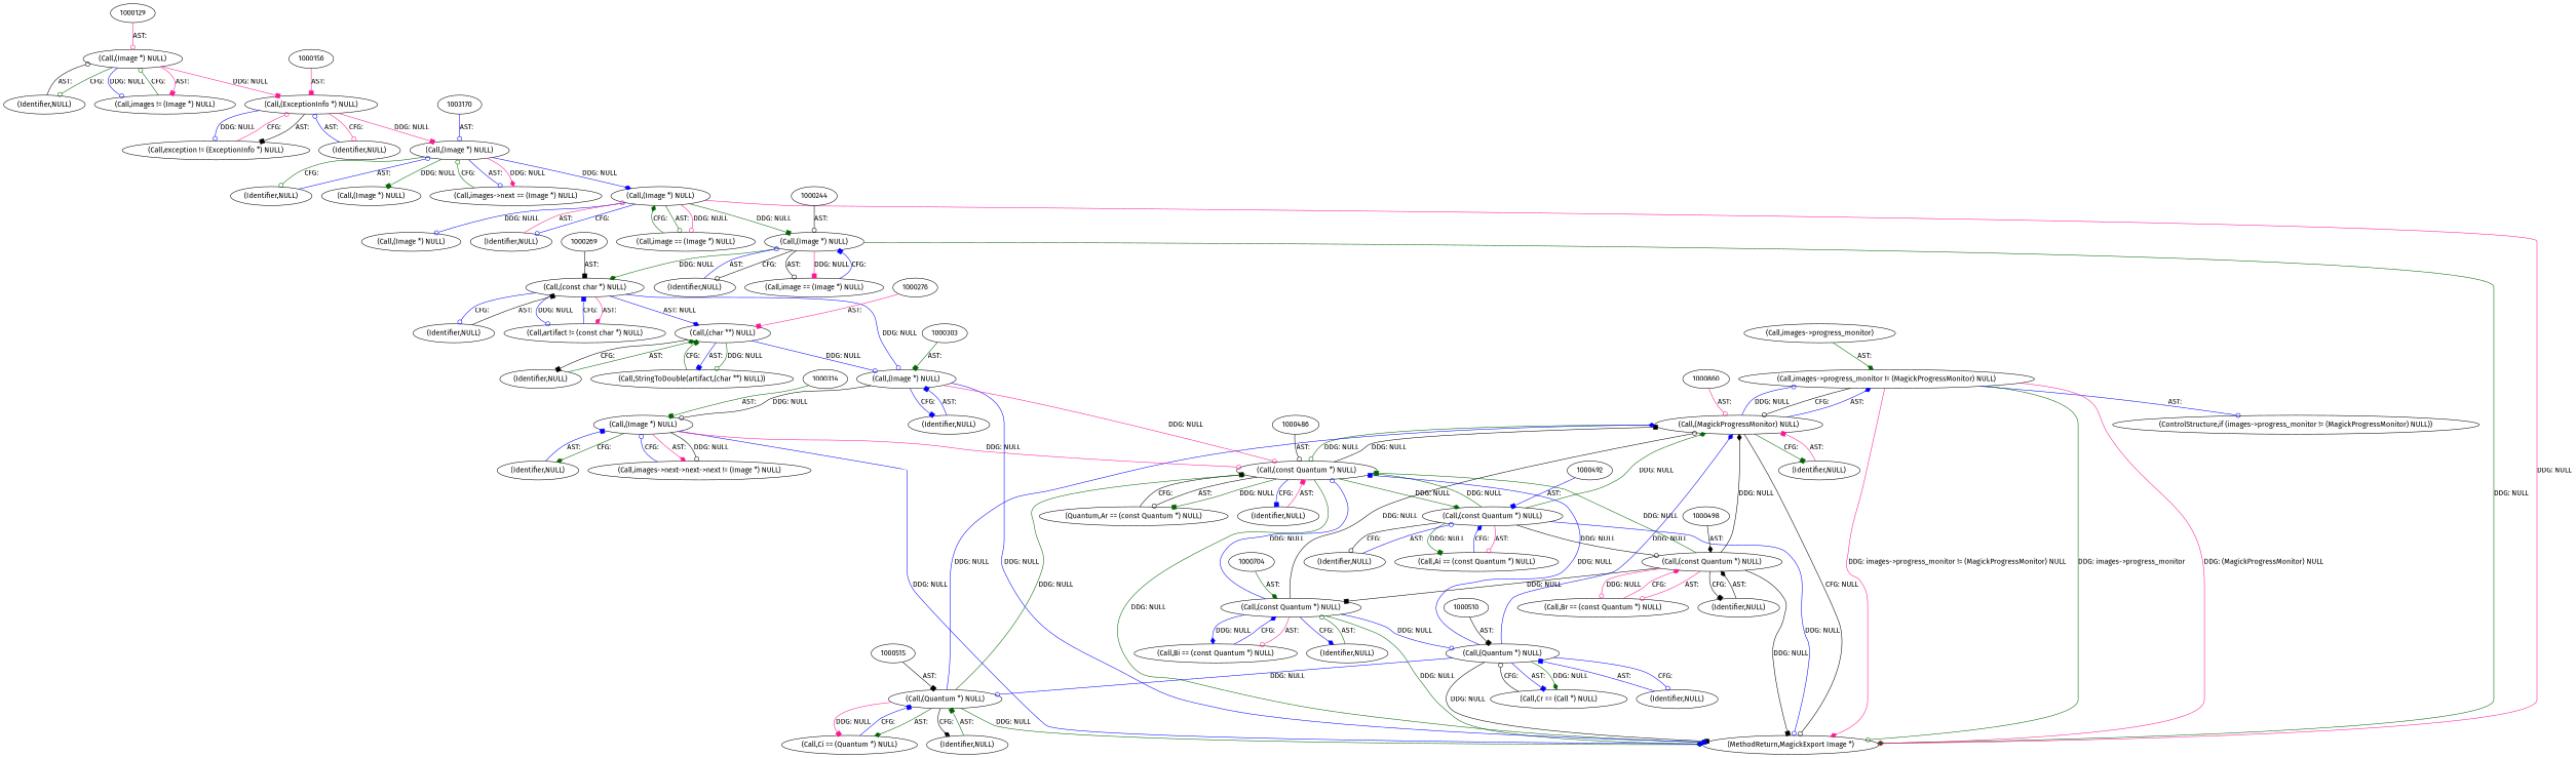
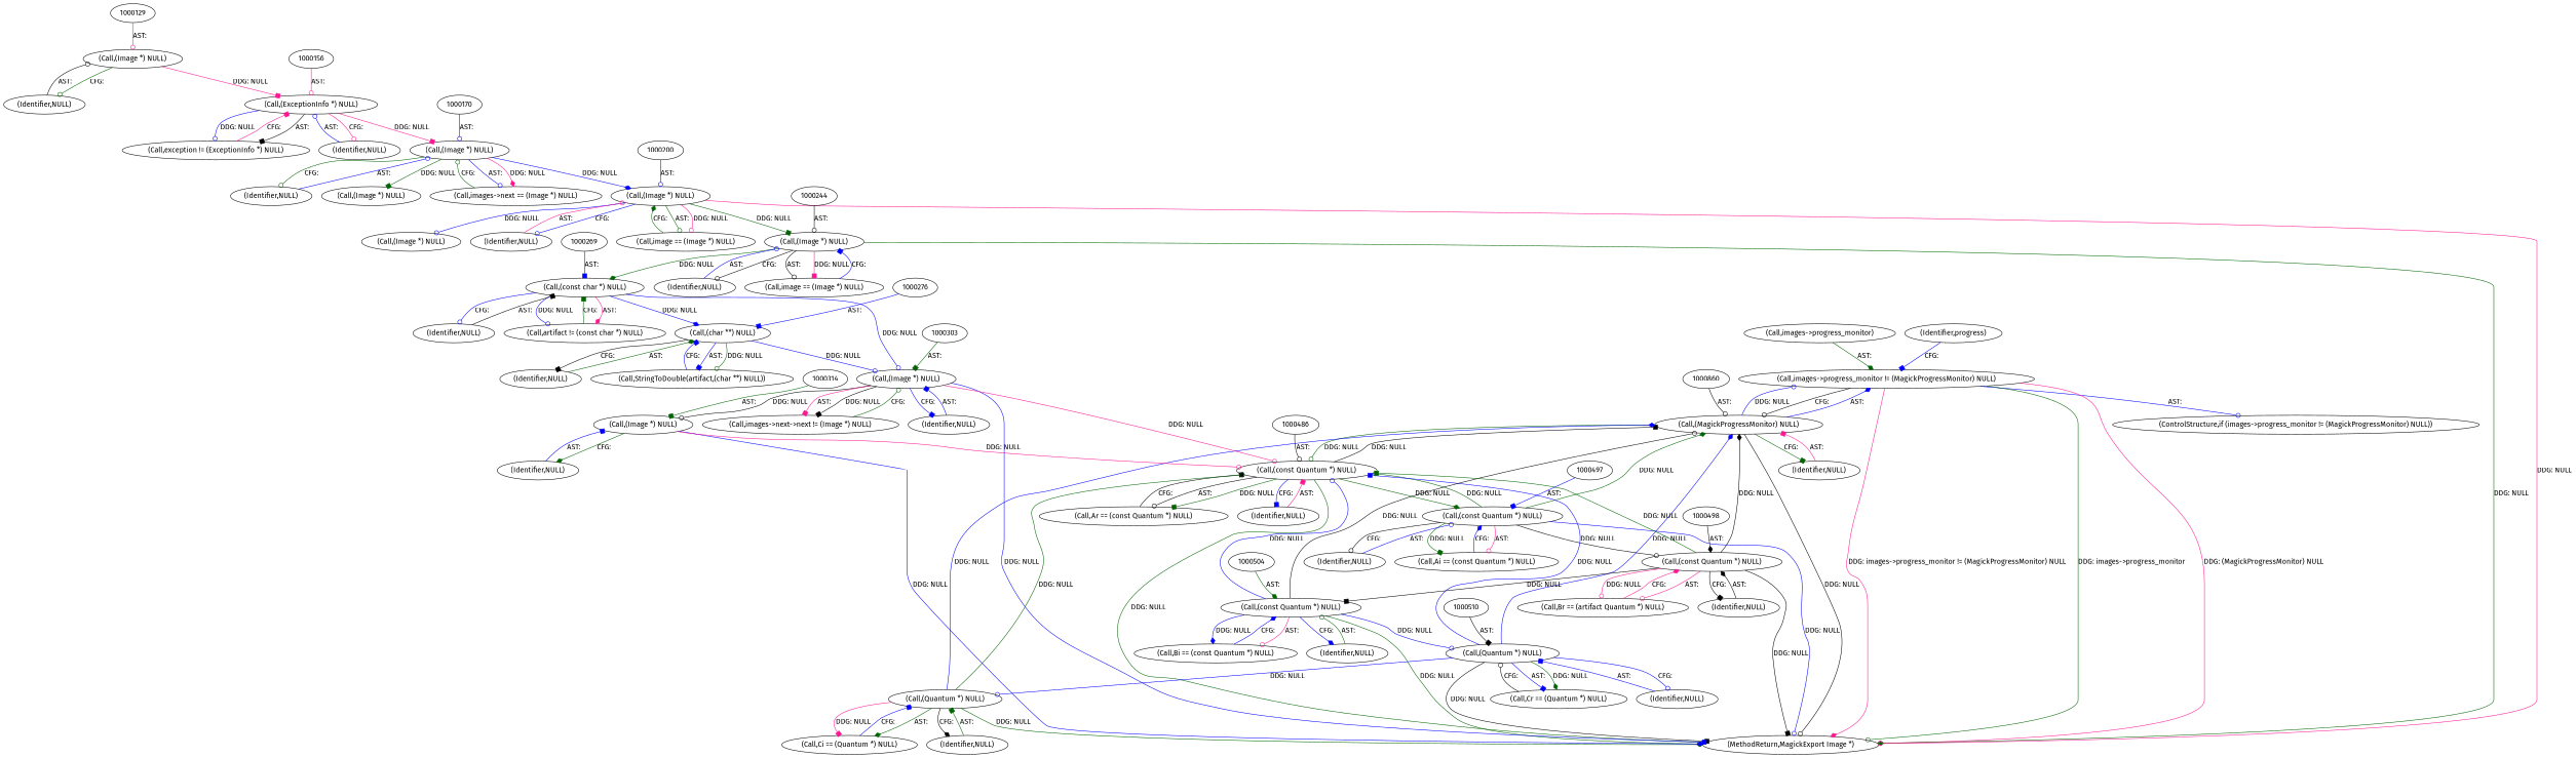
  digraph {
    fontname="Fira Sans"
    node [fontname="Fira Sans"]
    edge [arrowhead=odot color=blue fontname="Fira Sans"]
    n1 [label="(Call,images->progress_monitor != (MagickProgressMonitor) NULL)"]
    n2 [label="(Call,(MagickProgressMonitor) NULL)"]
    n3 [label="(ControlStructure,if (images->progress_monitor != (MagickProgressMonitor) NULL))"]
    n4 [label="(MethodReturn,MagickExport Image *)"]
    n5 [label="(Call,(const Quantum *) NULL)"]
    n6 [label="(Identifier,NULL)"]
    n7 [label="(Call,(const Quantum *) NULL)"]
-   n8 [label="(Quantum,Ar == (const Quantum *) NULL)"]
+   n8 [label="(Call,Ar == (const Quantum *) NULL)"]
    n9 [label="(Identifier,NULL)"]
    n10 [label="(Call,(Quantum *) NULL)"]
    n11 [label="(Call,(Quantum *) NULL)"]
-   n12 [label="(Call,Cr == (Call *) NULL)"]
+   n12 [label="(Call,Cr == (Quantum *) NULL)"]
    n13 [label="(Identifier,NULL)"]
    n14 [label="(Identifier,NULL)"]
    n15 [label="(Call,Ci == (Quantum *) NULL)"]
    n16 [label="(Call,(const Quantum *) NULL)"]
    n17 [label="(Call,Bi == (const Quantum *) NULL)"]
    n18 [label="(Identifier,NULL)"]
    n19 [label="(Call,(const Quantum *) NULL)"]
    n20 [label="(Identifier,NULL)"]
-   n21 [label="(Call,Br == (const Quantum *) NULL)"]
+   n21 [label="(Call,Br == (artifact Quantum *) NULL)"]
    n22 [label="(Call,Ai == (const Quantum *) NULL)"]
    n23 [label="(Identifier,NULL)"]
    n24 [label="(Call,(Image *) NULL)"]
    n25 [label="(Identifier,NULL)"]
-   n26 [label="(Call,images->next->next->next != (Image *) NULL)"]
    n27 [label="(Call,(Image *) NULL)"]
+   n28 [label="(Call,images->next->next != (Image *) NULL)"]
    n29 [label="(Identifier,NULL)"]
    n30 [label="(Call,(char **) NULL)"]
    n31 [label="(Call,StringToDouble(artifact,(char **) NULL))"]
    n32 [label="(Identifier,NULL)"]
    n33 [label="(Call,(const char *) NULL)"]
    n34 [label="(Identifier,NULL)"]
    n35 [label="(Call,artifact != (const char *) NULL)"]
    n36 [label="(Call,(Image *) NULL)"]
    n37 [label="(Identifier,NULL)"]
    n38 [label="(Call,image == (Image *) NULL)"]
    n39 [label="(Call,(Image *) NULL)"]
    n40 [label="(Call,(Image *) NULL)"]
    n41 [label="(Identifier,NULL)"]
    n42 [label="(Call,image == (Image *) NULL)"]
    n43 [label="(Call,(Image *) NULL)"]
    n44 [label="(Identifier,NULL)"]
    n45 [label="(Call,(Image *) NULL)"]
    n46 [label="(Call,images->next == (Image *) NULL)"]
    n47 [label="(Call,(ExceptionInfo *) NULL)"]
    n48 [label="(Call,exception != (ExceptionInfo *) NULL)"]
    n49 [label="(Identifier,NULL)"]
    n50 [label="(Call,(Image *) NULL)"]
    n51 [label="(Identifier,NULL)"]
-   n52 [label="(Call,images != (Image *) NULL)"]
    n53 [label="(Call,images->progress_monitor)"]
+   n54 [label="(Identifier,progress)"]
    1000860
    1000510
-   1000504 [label=1000704]
+   1000504
    1000498
-   1000492
+   1000492 [label=1000497]
    1000486
    1000314
    1000303
    1000276
    1000269
    1000244
-   1000170 [label=1003170]
+   1000200
+   1000170
    1000156
    1000129
-   1000515
    n1 -> n2 [color=black label="CFG: "]
    n1 -> n3 [label="AST: "]
    n1 -> n4 [color=deeppink label="DDG: (MagickProgressMonitor) NULL"]
    n1 -> n4 [arrowhead=diamond color=deeppink label="DDG: images->progress_monitor != (MagickProgressMonitor) NULL"]
    n1 -> n4 [color=darkgreen label="DDG: images->progress_monitor"]
    n2 -> n1 [arrowhead=diamond label="AST: "]
    n2 -> n1 [label="DDG: NULL"]
-   n2 -> n4 [color=black label="CFG: NULL"]
+   n2 -> n4 [color=black label="DDG: NULL"]
    n2 -> n5 [color=darkgreen label="DDG: NULL"]
    n2 -> n6 [arrowhead=box color=darkgreen label="CFG: "]
    n5 -> n2 [arrowhead=box color=black label="DDG: NULL"]
    n5 -> n4 [color=darkgreen label="DDG: NULL"]
    n5 -> n7 [arrowhead=diamond color=darkgreen label="DDG: NULL"]
    n5 -> n8 [color=black label="AST: "]
    n5 -> n8 [arrowhead=box color=darkgreen label="DDG: NULL"]
    n5 -> n9 [arrowhead=box label="CFG: "]
    n6 -> n2 [arrowhead=box color=deeppink label="AST: "]
    n7 -> n2 [arrowhead=diamond color=darkgreen label="DDG: NULL"]
    n7 -> n4 [label="DDG: NULL"]
    n7 -> n5 [color=darkgreen label="DDG: NULL"]
    n7 -> n19 [color=black label="DDG: NULL"]
    n7 -> n22 [color=deeppink label="AST: "]
    n7 -> n22 [arrowhead=box color=darkgreen label="DDG: NULL"]
    n7 -> n23 [color=black label="CFG: "]
    n8 -> n5 [arrowhead=box color=black label="CFG: "]
    n9 -> n5 [arrowhead=box color=deeppink label="AST: "]
    n10 -> n2 [arrowhead=diamond label="DDG: NULL"]
    n10 -> n4 [arrowhead=box color=black label="DDG: NULL"]
    n10 -> n5 [arrowhead=box label="DDG: NULL"]
    n10 -> n11 [label="DDG: NULL"]
    n10 -> n12 [arrowhead=box label="AST: "]
    n10 -> n12 [arrowhead=diamond color=darkgreen label="DDG: NULL"]
    n10 -> n13 [label="CFG: "]
    n11 -> n2 [arrowhead=diamond label="DDG: NULL"]
    n11 -> n4 [arrowhead=diamond color=darkgreen label="DDG: NULL"]
    n11 -> n5 [color=darkgreen label="DDG: NULL"]
    n11 -> n14 [arrowhead=diamond color=black label="CFG: "]
    n11 -> n15 [arrowhead=diamond color=darkgreen label="AST: "]
    n11 -> n15 [arrowhead=box color=deeppink label="DDG: NULL"]
    n12 -> n10 [color=black label="CFG: "]
    n13 -> n10 [arrowhead=box label="AST: "]
    n14 -> n11 [arrowhead=box color=darkgreen label="AST: "]
    n15 -> n11 [arrowhead=box label="CFG: "]
    n16 -> n2 [color=black label="DDG: NULL"]
    n16 -> n4 [arrowhead=diamond color=darkgreen label="DDG: NULL"]
    n16 -> n5 [label="DDG: NULL"]
    n16 -> n10 [label="DDG: NULL"]
    n16 -> n17 [color=deeppink label="AST: "]
    n16 -> n17 [arrowhead=diamond label="DDG: NULL"]
    n16 -> n18 [arrowhead=diamond label="CFG: "]
    n17 -> n16 [arrowhead=diamond label="CFG: "]
    n18 -> n16 [color=darkgreen label="AST: "]
    n19 -> n2 [arrowhead=diamond color=black label="DDG: NULL"]
    n19 -> n4 [arrowhead=box color=black label="DDG: NULL"]
    n19 -> n5 [arrowhead=box color=darkgreen label="DDG: NULL"]
    n19 -> n16 [arrowhead=box color=black label="DDG: NULL"]
    n19 -> n20 [arrowhead=box color=black label="CFG: "]
    n19 -> n21 [color=deeppink label="AST: "]
    n19 -> n21 [color=deeppink label="DDG: NULL"]
    n20 -> n19 [arrowhead=diamond color=black label="AST: "]
    n21 -> n19 [arrowhead=diamond color=deeppink label="CFG: "]
    n22 -> n7 [arrowhead=diamond label="CFG: "]
    n23 -> n7 [label="AST: "]
    n24 -> n4 [arrowhead=diamond label="DDG: NULL"]
    n24 -> n5 [color=deeppink label="DDG: NULL"]
    n24 -> n25 [arrowhead=diamond color=darkgreen label="CFG: "]
-   n24 -> n26 [arrowhead=diamond color=deeppink label="AST: "]
-   n24 -> n26 [color=black label="DDG: NULL"]
    n25 -> n24 [arrowhead=box label="AST: "]
-   n26 -> n24 [label="CFG: "]
    n27 -> n4 [arrowhead=box label="DDG: NULL"]
    n27 -> n5 [color=deeppink label="DDG: NULL"]
    n27 -> n24 [color=black label="DDG: NULL"]
+   n27 -> n28 [arrowhead=box color=deeppink label="AST: "]
+   n27 -> n28 [arrowhead=box color=black label="DDG: NULL"]
    n27 -> n29 [arrowhead=box label="CFG: "]
+   n28 -> n27 [color=darkgreen label="CFG: "]
    n29 -> n27 [arrowhead=box label="AST: "]
    n30 -> n27 [label="DDG: NULL"]
    n30 -> n31 [arrowhead=box label="AST: "]
    n30 -> n31 [color=darkgreen label="DDG: NULL"]
    n30 -> n32 [arrowhead=box color=black label="CFG: "]
-   n31 -> n30 [arrowhead=box color=darkgreen label="CFG: "]
+   n31 -> n30 [arrowhead=box label="CFG: "]
    n32 -> n30 [arrowhead=diamond color=darkgreen label="AST: "]
    n33 -> n27 [label="DDG: NULL"]
-   n33 -> n30 [arrowhead=diamond label="AST: NULL"]
+   n33 -> n30 [arrowhead=diamond label="DDG: NULL"]
    n33 -> n34 [label="CFG: "]
    n33 -> n35 [arrowhead=diamond color=deeppink label="AST: "]
    n33 -> n35 [label="DDG: NULL"]
    n34 -> n33 [arrowhead=box color=black label="AST: "]
-   n35 -> n33 [arrowhead=box label="CFG: "]
+   n35 -> n33 [arrowhead=box color=darkgreen label="CFG: "]
    n36 -> n4 [arrowhead=diamond color=darkgreen label="DDG: NULL"]
    n36 -> n33 [arrowhead=diamond color=darkgreen label="DDG: NULL"]
    n36 -> n37 [color=black label="CFG: "]
    n36 -> n38 [color=black label="AST: "]
    n36 -> n38 [arrowhead=box color=deeppink label="DDG: NULL"]
    n37 -> n36 [label="AST: "]
    n38 -> n36 [arrowhead=box label="CFG: "]
    n39 -> n4 [color=deeppink label="DDG: NULL"]
    n39 -> n36 [arrowhead=box color=darkgreen label="DDG: NULL"]
    n39 -> n40 [label="DDG: NULL"]
    n39 -> n41 [label="CFG: "]
    n39 -> n42 [color=darkgreen label="AST: "]
    n39 -> n42 [color=deeppink label="DDG: NULL"]
    n41 -> n39 [color=deeppink label="AST: "]
    n42 -> n39 [arrowhead=diamond color=darkgreen label="CFG: "]
    n43 -> n39 [arrowhead=diamond label="DDG: NULL"]
    n43 -> n44 [color=darkgreen label="CFG: "]
    n43 -> n45 [arrowhead=box color=darkgreen label="DDG: NULL"]
    n43 -> n46 [label="AST: "]
    n43 -> n46 [arrowhead=diamond color=deeppink label="DDG: NULL"]
    n44 -> n43 [label="AST: "]
    n46 -> n43 [color=darkgreen label="CFG: "]
    n47 -> n43 [arrowhead=box color=deeppink label="DDG: NULL"]
    n47 -> n48 [arrowhead=box color=black label="AST: "]
    n47 -> n48 [label="DDG: NULL"]
    n47 -> n49 [color=deeppink label="CFG: "]
-   n48 -> n47 [color=deeppink label="CFG: "]
+   n48 -> n47 [arrowhead=box color=deeppink label="CFG: "]
    n49 -> n47 [label="AST: "]
    n50 -> n47 [arrowhead=box color=deeppink label="DDG: NULL"]
    n50 -> n51 [color=darkgreen label="CFG: "]
-   n50 -> n52 [arrowhead=box color=deeppink label="AST: "]
-   n50 -> n52 [label="DDG: NULL"]
    n51 -> n50 [color=black label="AST: "]
-   n52 -> n50 [color=darkgreen label="CFG: "]
    n53 -> n1 [arrowhead=diamond color=darkgreen label="AST: "]
-   1000860 -> n2 [color=deeppink label="AST: "]
+   n54 -> n1 [arrowhead=box label="CFG: "]
+   1000860 -> n2 [color=black label="AST: "]
    1000510 -> n10 [arrowhead=box color=black label="AST: "]
    1000504 -> n16 [arrowhead=diamond color=darkgreen label="AST: "]
    1000498 -> n19 [arrowhead=diamond color=black label="AST: "]
    1000492 -> n7 [arrowhead=box label="AST: "]
    1000486 -> n5 [color=black label="AST: "]
    1000314 -> n24 [arrowhead=box color=darkgreen label="AST: "]
    1000303 -> n27 [arrowhead=box color=darkgreen label="AST: "]
-   1000276 -> n30 [arrowhead=box color=deeppink label="AST: "]
-   1000269 -> n33 [arrowhead=box color=black label="AST: "]
+   1000276 -> n30 [arrowhead=box label="AST: "]
+   1000269 -> n33 [arrowhead=box label="AST: "]
    1000244 -> n36 [color=black label="AST: "]
+   1000200 -> n39 [label="AST: "]
    1000170 -> n43 [label="AST: "]
-   1000156 -> n47 [arrowhead=box color=deeppink label="AST: "]
+   1000156 -> n47 [color=deeppink label="AST: "]
    1000129 -> n50 [color=deeppink label="AST: "]
-   1000515 -> n11 [arrowhead=box color=black label="AST: "]
  }
